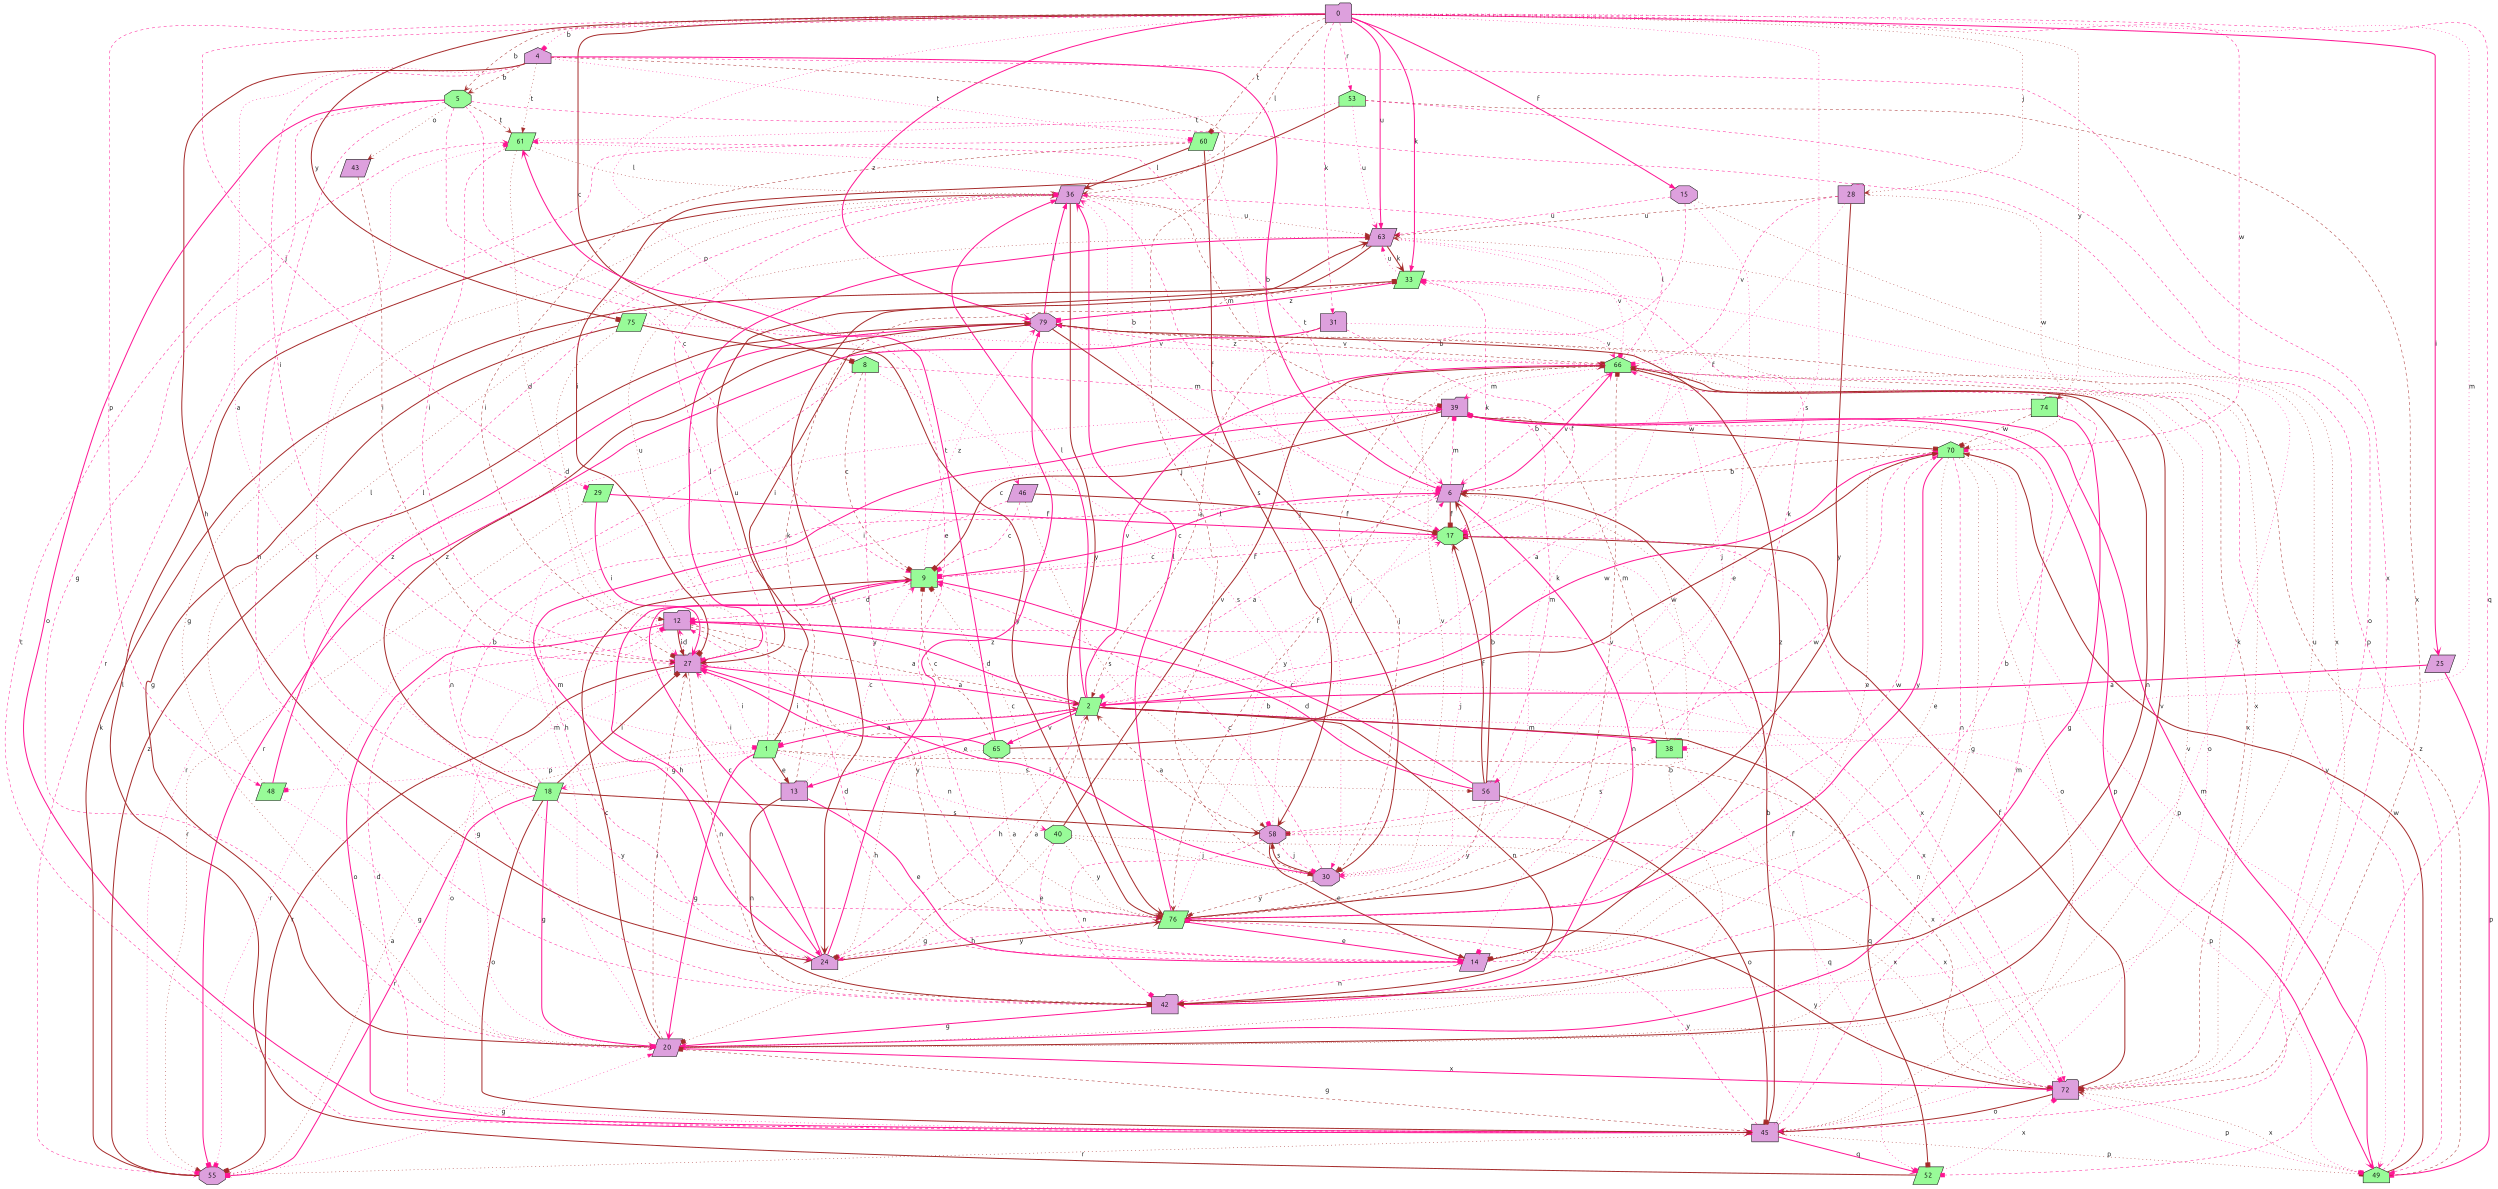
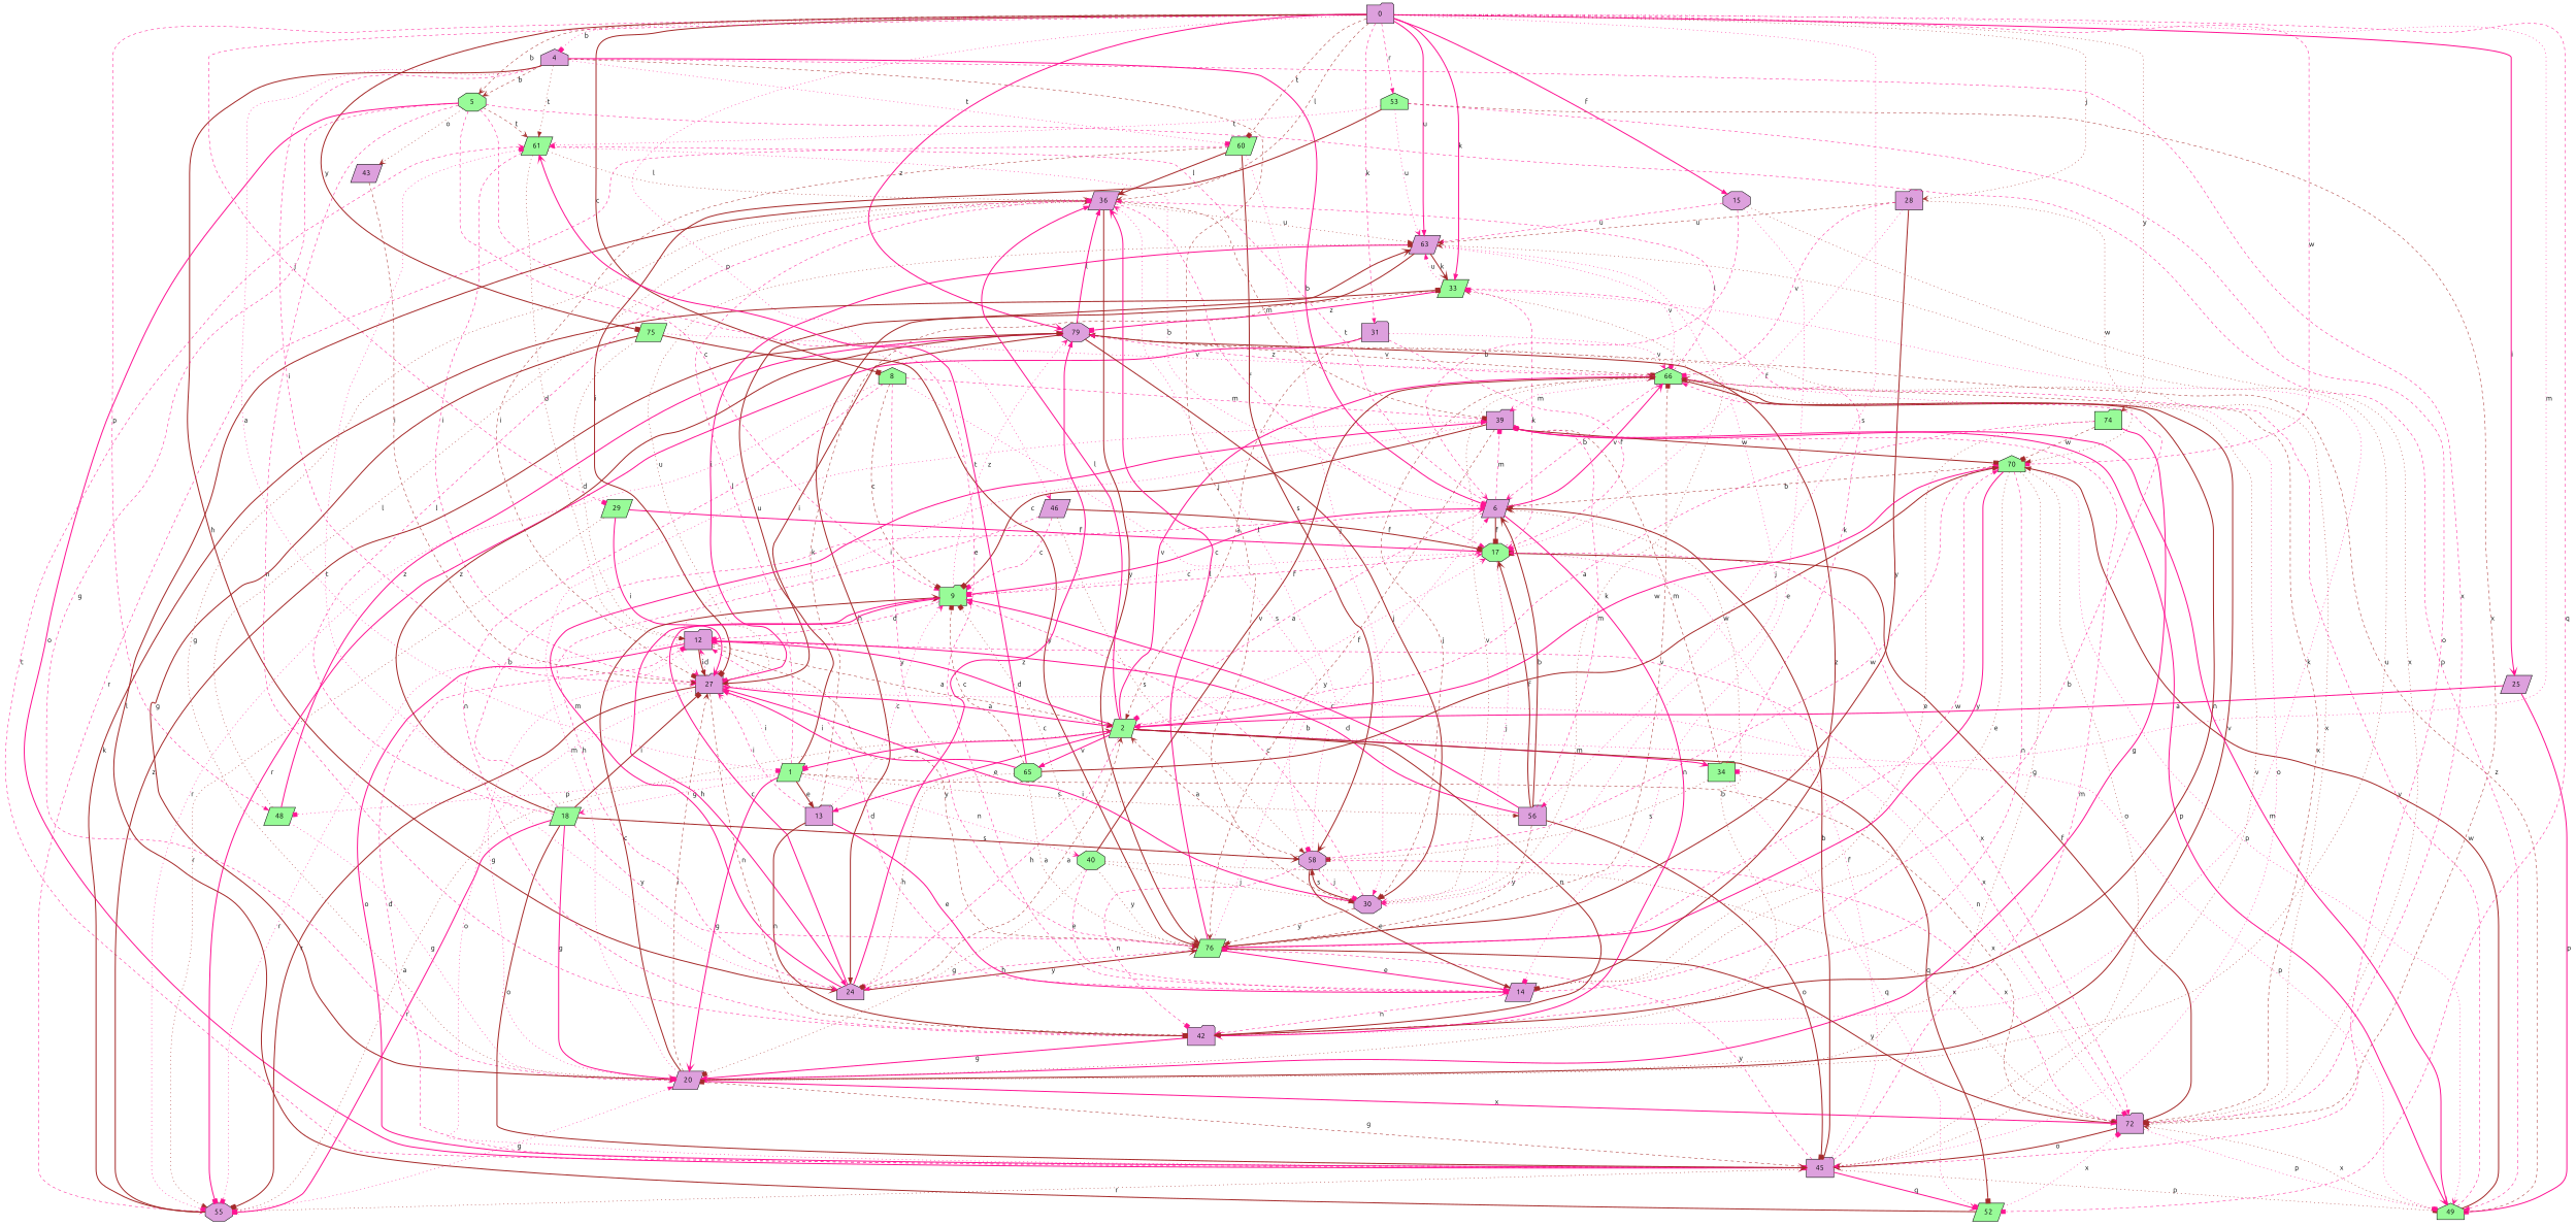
  strict digraph {
    fontname=Ubuntu
    node [fillcolor=plum fontname=Ubuntu shape=parallelogram style=filled]
    edge [arrowhead=vee color=deeppink fontname=Ubuntu style=bold]
    0 [shape=folder]
    4 [shape=house]
    5 [fillcolor=palegreen shape=octagon]
    8 [fillcolor=palegreen shape=house]
    15 [shape=octagon]
    25
    28 [shape=folder]
    29 [fillcolor=palegreen]
    31 [shape=folder]
    33 [fillcolor=palegreen]
    36
-   38 [fillcolor=palegreen shape=folder]
+   38 [fillcolor=palegreen shape=folder label=34]
    46
    48 [fillcolor=palegreen]
    52 [fillcolor=palegreen]
    53 [fillcolor=palegreen shape=house]
    56 [shape=folder]
    60 [fillcolor=palegreen]
    63
    70 [fillcolor=palegreen shape=house]
    74 [fillcolor=palegreen shape=folder]
    75 [fillcolor=palegreen]
    79 [shape=octagon]
    1 [fillcolor=palegreen]
    27 [shape=folder]
    72 [shape=folder]
    24 [shape=house]
    6
    30 [shape=octagon]
    61 [fillcolor=palegreen]
    20
    42 [shape=folder]
    49 [fillcolor=palegreen shape=house]
    9 [fillcolor=palegreen shape=folder]
    14
    43
    45 [shape=folder]
    39 [shape=folder]
    55 [shape=octagon]
    58 [shape=octagon]
    76 [fillcolor=palegreen]
    2 [fillcolor=palegreen]
    17 [fillcolor=palegreen shape=octagon]
    66 [fillcolor=palegreen shape=house]
    12 [shape=folder]
    13 [shape=folder]
    18 [fillcolor=palegreen]
    40 [fillcolor=palegreen shape=octagon]
    65 [fillcolor=palegreen shape=octagon]
    0 -> 4 [arrowhead=box label=b style=dotted]
    0 -> 5 [color=brown label=b style=dashed]
    0 -> 8 [arrowhead=box color=brown label=c]
    0 -> 15 [arrowhead=normal label=f]
    0 -> 25 [label=i]
    0 -> 28 [color=brown label=j style=dotted]
    0 -> 29 [arrowhead=box label=j style=dashed]
    0 -> 31 [arrowhead=normal label=k style=dashed]
    0 -> 33 [arrowhead=normal label=k]
    0 -> 36 [color=brown label=l style=dashed]
    0 -> 38 [arrowhead=box label=m style=dotted]
    0 -> 46 [label=p style=dotted]
    0 -> 48 [arrowhead=normal label=p style=dashed]
    0 -> 52 [arrowhead=box label=q style=dashed]
    0 -> 53 [arrowhead=normal label=r style=dashed]
    0 -> 56 [arrowhead=normal label=s style=dotted]
    0 -> 60 [arrowhead=box color=brown label=t style=dashed]
    0 -> 63 [arrowhead=normal label=u]
    0 -> 70 [arrowhead=box label=w style=dashed]
    0 -> 74 [color=brown label=y style=dotted]
    0 -> 75 [arrowhead=box color=brown label=y]
    0 -> 79 [label=z]
    4 -> 5 [color=brown label=b style=dashed]
    4 -> 60 [arrowhead=box label=t style=dotted]
    4 -> 1 [arrowhead=box label=a style=dotted]
    4 -> 27 [label=i style=dashed]
    4 -> 72 [arrowhead=box label=x style=dashed]
    4 -> 24 [color=brown label=h]
    4 -> 6 [arrowhead=box label=b]
    4 -> 30 [arrowhead=box color=brown label=j style=dashed]
    4 -> 61 [arrowhead=normal color=brown label=t style=dotted]
    5 -> 61 [color=brown label=t style=dashed]
    5 -> 20 [label=g style=dashed]
    5 -> 42 [arrowhead=box label=n style=dashed]
    5 -> 49 [arrowhead=normal label=p style=dashed]
    5 -> 9 [arrowhead=normal label=c style=dashed]
    5 -> 14 [arrowhead=box label=e style=dashed]
    5 -> 43 [color=brown label=o style=dotted]
    5 -> 45 [arrowhead=box label=o]
    8 -> 42 [arrowhead=normal label=n style=dashed]
    8 -> 9 [arrowhead=box color=brown label=c style=dashed]
    8 -> 39 [arrowhead=box label=m style=dashed]
    8 -> 55 [arrowhead=box label=r style=dotted]
    8 -> 58 [arrowhead=box label=s style=dotted]
    8 -> 76 [label=y style=dashed]
    15 -> 63 [arrowhead=normal label=u style=dashed]
    15 -> 72 [color=brown label=x style=dotted]
    15 -> 6 [label=b style=dashed]
    15 -> 14 [arrowhead=box label=e style=dotted]
    25 -> 49 [arrowhead=box label=p]
    25 -> 2 [label=a]
    28 -> 63 [color=brown label=u style=dashed]
    28 -> 70 [arrowhead=normal color=brown label=w style=dotted]
    28 -> 76 [color=brown label=y]
    28 -> 17 [arrowhead=box label=f style=dotted]
    28 -> 66 [arrowhead=box label=v style=dashed]
    29 -> 27 [label=i]
    29 -> 55 [arrowhead=normal color=brown label=r style=dotted]
    29 -> 17 [label=f]
    31 -> 55 [arrowhead=box label=r]
    31 -> 2 [arrowhead=normal color=brown label=a style=dashed]
    31 -> 17 [label=f style=dashed]
    31 -> 66 [label=v style=dotted]
    33 -> 63 [arrowhead=normal label=u style=dotted]
    33 -> 79 [arrowhead=box label=z]
    36 -> 63 [arrowhead=normal color=brown label=u style=dotted]
    36 -> 20 [color=brown label=g style=dotted]
    36 -> 39 [arrowhead=box color=brown label=m style=dashed]
    36 -> 76 [color=brown label=y]
    36 -> 17 [arrowhead=normal label=f style=dashed]
    38 -> 33 [arrowhead=normal label=k style=dashed]
    38 -> 52 [arrowhead=box label=q style=dotted]
    38 -> 39 [arrowhead=normal color=brown label=m style=dashed]
    38 -> 58 [arrowhead=box color=brown label=s style=dotted]
    46 -> 24 [label=h style=dashed]
    46 -> 9 [arrowhead=box label=c style=dashed]
    46 -> 58 [arrowhead=normal color=brown label=s style=dotted]
    46 -> 17 [arrowhead=box color=brown label=f]
    48 -> 36 [arrowhead=normal color=brown label=l style=dotted]
    48 -> 79 [arrowhead=box label=z]
    48 -> 20 [label=g style=dotted]
    52 -> 36 [color=brown label=l]
    52 -> 72 [arrowhead=box label=x style=dotted]
    53 -> 63 [label=u style=dotted]
    53 -> 27 [arrowhead=box color=brown label=i]
    53 -> 72 [arrowhead=normal color=brown label=x style=dashed]
    53 -> 61 [label=t style=dotted]
    53 -> 45 [label=o style=dashed]
    56 -> 6 [color=brown label=b]
    56 -> 9 [arrowhead=normal label=c]
    56 -> 45 [arrowhead=box color=brown label=o]
    56 -> 39 [arrowhead=box label=m style=dashed]
    56 -> 76 [color=brown label=y style=dashed]
    56 -> 17 [color=brown label=f]
    56 -> 12 [label=d]
    60 -> 36 [color=brown label=l]
    60 -> 27 [arrowhead=box color=brown label=i style=dashed]
    60 -> 30 [arrowhead=normal label=j style=dotted]
    60 -> 55 [label=r style=dashed]
    60 -> 58 [color=brown label=s]
    63 -> 33 [color=brown label=k]
    63 -> 27 [arrowhead=box label=i]
-   63 -> 24 [color=brown label=h]
+   63 -> 24 [arrowhead=normal color=brown label=h]
    63 -> 30 [label=j style=dotted]
    63 -> 66 [arrowhead=box label=v style=dotted]
    70 -> 6 [arrowhead=normal color=brown label=b style=dashed]
    70 -> 20 [color=brown label=g style=dotted]
    70 -> 42 [label=n style=dashed]
    70 -> 49 [label=p style=dotted]
    70 -> 14 [arrowhead=box color=brown label=e style=dotted]
    70 -> 45 [arrowhead=normal color=brown label=o style=dotted]
    70 -> 76 [arrowhead=normal label=y]
    74 -> 70 [arrowhead=box color=brown label=w style=dashed]
    74 -> 20 [label=g]
    74 -> 14 [arrowhead=normal color=brown label=e style=dotted]
    74 -> 2 [arrowhead=normal label=a style=dashed]
    75 -> 20 [arrowhead=normal color=brown label=g]
    75 -> 76 [arrowhead=box color=brown label=y]
    75 -> 66 [arrowhead=normal label=v style=dotted]
    75 -> 12 [arrowhead=normal color=brown label=d style=dotted]
    79 -> 36 [arrowhead=normal label=l]
    79 -> 27 [color=brown label=i]
    79 -> 72 [arrowhead=box color=brown label=x style=dotted]
    79 -> 30 [arrowhead=normal color=brown label=j]
    79 -> 66 [arrowhead=box color=brown label=v style=dashed]
    1 -> 36 [arrowhead=box label=l style=dashed]
    1 -> 48 [arrowhead=box label=p style=dotted]
    1 -> 56 [arrowhead=normal color=brown label=s style=dotted]
    1 -> 63 [color=brown label=u]
    1 -> 27 [label=i style=dotted]
    1 -> 72 [arrowhead=box color=brown label=x style=dashed]
    1 -> 20 [label=g]
    1 -> 13 [arrowhead=normal color=brown label=e]
    1 -> 18 [label=g style=dotted]
    1 -> 40 [label=n style=dotted]
    27 -> 63 [arrowhead=box color=brown label=u style=dotted]
    27 -> 42 [color=brown label=n style=dashed]
    27 -> 45 [arrowhead=normal label=o style=dotted]
    27 -> 55 [arrowhead=box color=brown label=r]
    27 -> 2 [arrowhead=normal label=a]
    27 -> 12 [label=d style=dotted]
    72 -> 27 [label=n style=dotted]
    72 -> 49 [arrowhead=normal label=p style=dotted]
    72 -> 45 [color=brown label=o]
    72 -> 76 [arrowhead=box color=brown label=y]
    72 -> 17 [arrowhead=box color=brown label=f]
    24 -> 79 [arrowhead=normal label=z]
    24 -> 61 [arrowhead=box label=t style=dotted]
    24 -> 9 [arrowhead=normal label=c]
    24 -> 39 [arrowhead=normal label=m]
    24 -> 76 [color=brown label=y]
    24 -> 2 [color=brown label=a style=dashed]
    6 -> 61 [arrowhead=normal label=t style=dashed]
    6 -> 42 [label=n]
    6 -> 9 [arrowhead=box label=c]
    6 -> 39 [arrowhead=box label=m style=dashed]
    6 -> 2 [arrowhead=box label=a style=dashed]
    6 -> 17 [arrowhead=box color=brown label=f]
    6 -> 66 [label=v]
-   30 -> 33 [label=k style=dotted]
+   30 -> 33 [color=brown label=k style=dotted]
    30 -> 27 [label=i]
    30 -> 9 [arrowhead=normal label=c style=dashed]
    30 -> 58 [arrowhead=normal color=brown label=s]
    30 -> 76 [arrowhead=normal color=brown label=y style=dashed]
    30 -> 66 [arrowhead=box color=brown label=v style=dotted]
    61 -> 36 [color=brown label=l style=dotted]
    61 -> 27 [arrowhead=box label=i style=dashed]
    61 -> 6 [arrowhead=box label=b style=dotted]
    61 -> 12 [arrowhead=normal color=brown label=d style=dotted]
    20 -> 63 [color=brown label=u style=dotted]
    20 -> 27 [color=brown label=i style=dashed]
    20 -> 72 [arrowhead=normal label=x]
    20 -> 6 [color=brown label=b style=dotted]
    20 -> 9 [color=brown label=c]
    20 -> 39 [arrowhead=normal label=m style=dotted]
    20 -> 66 [color=brown label=v]
    42 -> 33 [arrowhead=box label=k style=dotted]
    42 -> 20 [arrowhead=normal label=g]
    49 -> 70 [arrowhead=normal color=brown label=w]
    49 -> 79 [color=brown label=z style=dashed]
    49 -> 72 [color=brown label=x style=dotted]
    49 -> 39 [arrowhead=box label=m]
    49 -> 66 [arrowhead=normal label=v style=dashed]
    9 -> 79 [label=z style=dotted]
    9 -> 24 [arrowhead=normal label=h]
    9 -> 17 [label=f style=dashed]
    9 -> 12 [arrowhead=box label=d style=dashed]
    14 -> 79 [arrowhead=normal color=brown label=z]
    14 -> 42 [label=n style=dashed]
    14 -> 66 [arrowhead=normal label=b style=dashed]
    14 -> 12 [arrowhead=normal label=d style=dashed]
    43 -> 27 [color=brown label=i style=dashed]
    45 -> 52 [label=q]
    45 -> 6 [color=brown label=b]
    45 -> 61 [label=t style=dashed]
    45 -> 20 [arrowhead=box color=brown label=g style=dashed]
    45 -> 49 [arrowhead=box color=brown label=p style=dotted]
    45 -> 39 [arrowhead=box label=m style=dashed]
    45 -> 55 [color=brown label=r style=dotted]
    45 -> 76 [arrowhead=box label=y style=dashed]
    45 -> 17 [label=f style=dotted]
    45 -> 66 [arrowhead=box color=brown label=v style=dotted]
    45 -> 12 [arrowhead=box label=d style=dashed]
    39 -> 70 [arrowhead=box color=brown label=w]
    39 -> 27 [label=i style=dotted]
    39 -> 49 [label=p]
    39 -> 9 [arrowhead=box color=brown label=c]
    39 -> 76 [color=brown label=y style=dashed]
    55 -> 33 [arrowhead=box color=brown label=k]
    55 -> 79 [arrowhead=normal color=brown label=z]
    55 -> 20 [arrowhead=normal label=g style=dotted]
    55 -> 2 [color=brown label=a style=dotted]
    58 -> 36 [label=l style=dotted]
    58 -> 70 [label=w style=dashed]
    58 -> 72 [arrowhead=box label=x style=dashed]
    58 -> 30 [arrowhead=box label=j style=dashed]
    58 -> 42 [arrowhead=box label=n style=dashed]
    58 -> 14 [arrowhead=normal color=brown label=e]
    58 -> 2 [color=brown label=a style=dashed]
    76 -> 36 [label=l]
    76 -> 70 [arrowhead=normal label=w style=dashed]
    76 -> 24 [arrowhead=normal label=h style=dashed]
    76 -> 6 [arrowhead=normal label=b style=dotted]
    76 -> 14 [arrowhead=normal label=e]
    76 -> 66 [arrowhead=box color=brown label=v style=dashed]
    2 -> 36 [arrowhead=normal label=l]
    2 -> 38 [label=m]
    2 -> 52 [arrowhead=box color=brown label=q]
    2 -> 70 [arrowhead=box label=w]
    2 -> 1 [arrowhead=box label=a]
    2 -> 24 [arrowhead=normal label=h style=dashed]
    2 -> 42 [arrowhead=normal color=brown label=n]
    2 -> 49 [arrowhead=box label=p style=dotted]
    2 -> 17 [label=f style=dotted]
    2 -> 66 [label=v]
    2 -> 12 [arrowhead=box label=d]
    2 -> 13 [arrowhead=normal label=e]
    2 -> 65 [arrowhead=normal label=v]
    17 -> 33 [arrowhead=normal label=k style=dashed]
    17 -> 72 [arrowhead=normal label=x style=dashed]
    17 -> 30 [label=j style=dotted]
    17 -> 9 [label=c style=dotted]
    66 -> 36 [arrowhead=normal label=l style=dashed]
    66 -> 79 [arrowhead=normal label=z style=dashed]
    66 -> 72 [color=brown label=x style=dashed]
    66 -> 6 [label=b style=dashed]
    66 -> 30 [arrowhead=normal color=brown label=j style=dashed]
    66 -> 42 [arrowhead=normal color=brown label=n]
    66 -> 45 [label=o style=dotted]
    66 -> 39 [label=m style=dotted]
    12 -> 27 [arrowhead=normal color=brown label=i]
    12 -> 72 [arrowhead=box label=x style=dashed]
    12 -> 20 [arrowhead=box label=g style=dotted]
    12 -> 45 [label=o]
    12 -> 55 [arrowhead=box label=r style=dotted]
    12 -> 76 [arrowhead=normal color=brown label=y style=dashed]
    12 -> 2 [color=brown label=a style=dashed]
    13 -> 33 [arrowhead=box color=brown label=k style=dashed]
    13 -> 27 [label=i style=dashed]
    13 -> 42 [arrowhead=box color=brown label=n]
    13 -> 9 [label=c style=dotted]
    13 -> 14 [label=e]
    18 -> 36 [arrowhead=box label=l style=dashed]
    18 -> 79 [arrowhead=normal color=brown label=z]
    18 -> 27 [arrowhead=box color=brown label=i]
    18 -> 6 [label=b style=dashed]
    18 -> 20 [label=g]
    18 -> 45 [color=brown label=o]
    18 -> 55 [arrowhead=box label=r]
    18 -> 58 [color=brown label=s]
    18 -> 76 [arrowhead=normal label=y style=dashed]
    40 -> 72 [arrowhead=normal color=brown label=x style=dotted]
    40 -> 30 [arrowhead=normal color=brown label=j style=dotted]
    40 -> 20 [arrowhead=box color=brown label=g style=dotted]
    40 -> 9 [arrowhead=box color=brown label=c style=dotted]
    40 -> 14 [arrowhead=box label=e style=dashed]
    40 -> 76 [color=brown label=y style=dotted]
    40 -> 66 [color=brown label=v]
    65 -> 70 [arrowhead=normal color=brown label=w]
    65 -> 27 [arrowhead=normal label=i]
    65 -> 24 [arrowhead=box color=brown label=h style=dotted]
    65 -> 61 [label=t]
    65 -> 9 [arrowhead=box color=brown label=c style=dashed]
    65 -> 76 [color=brown label=a style=dotted]
  }
